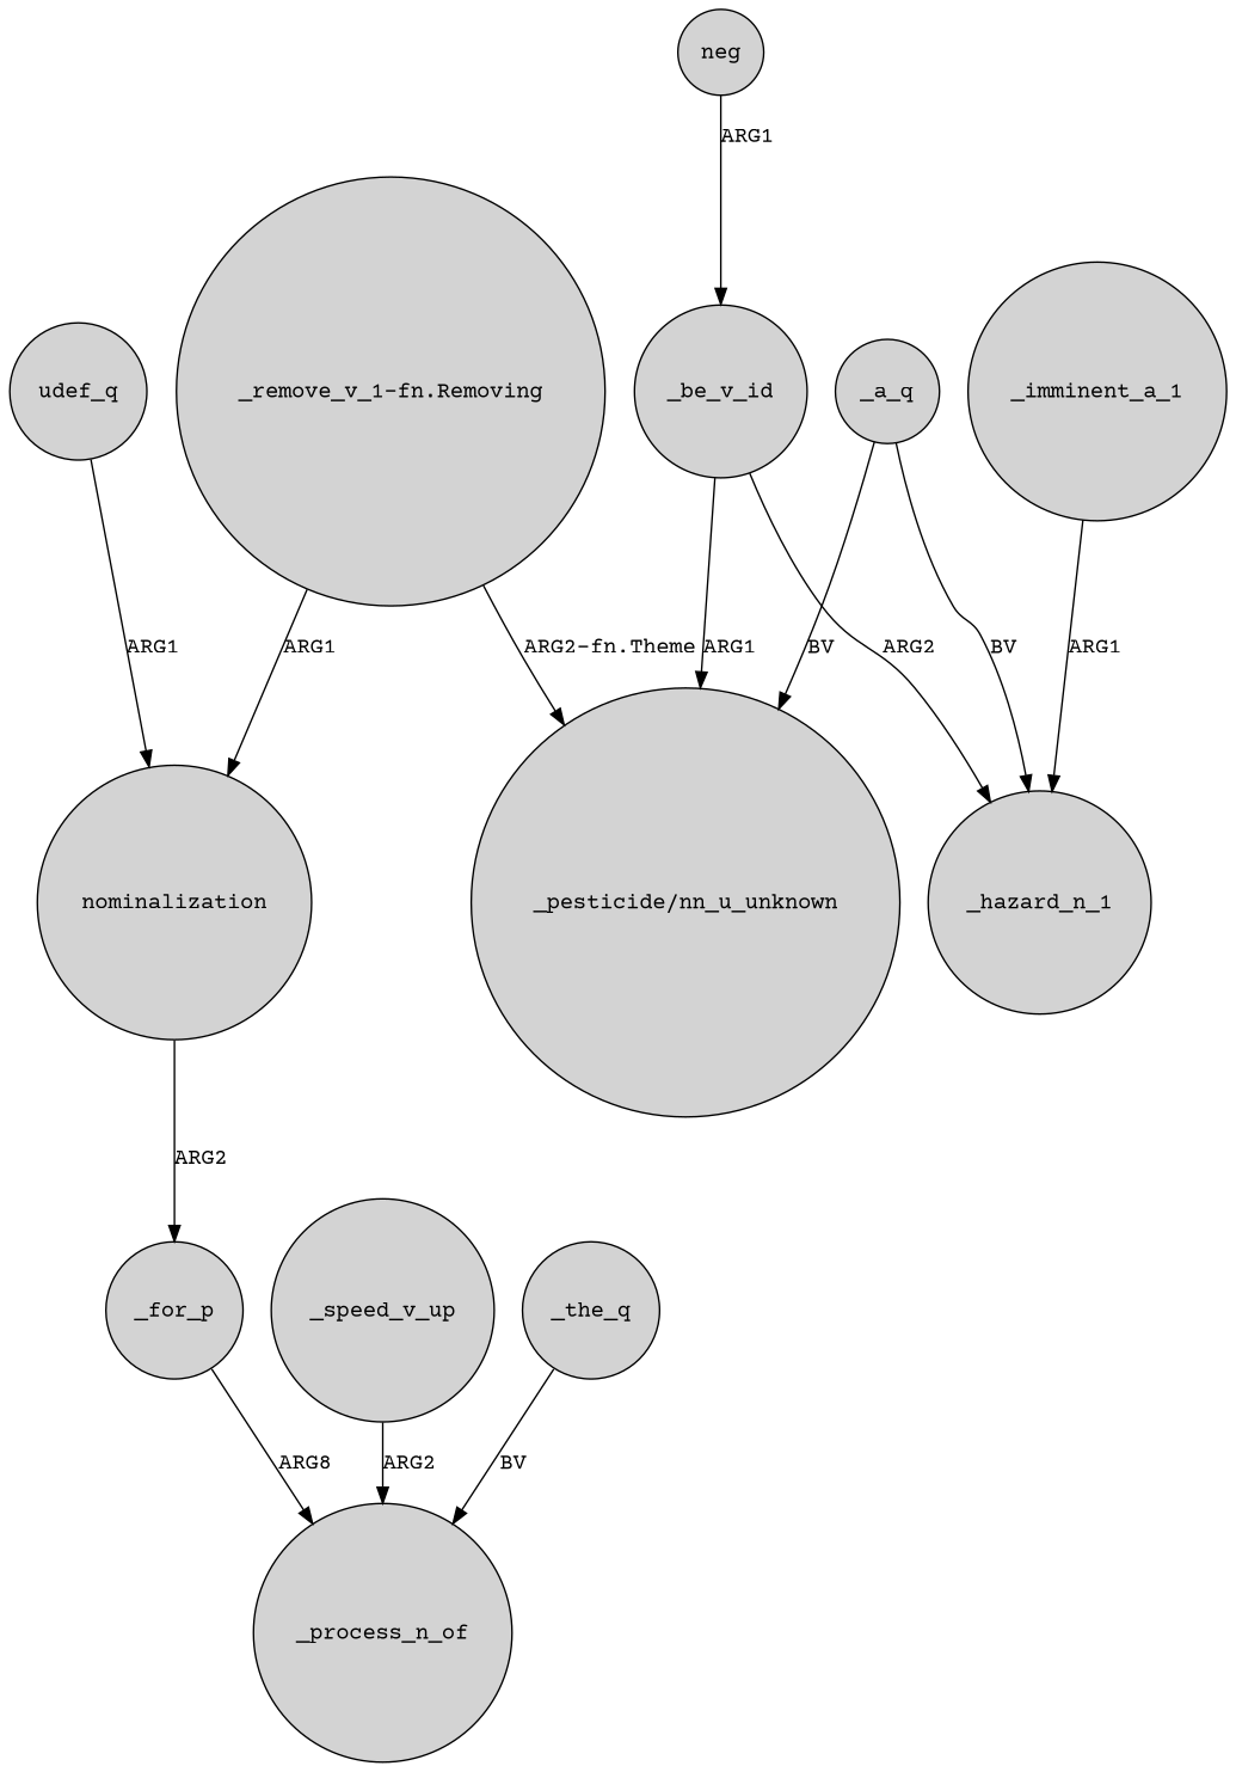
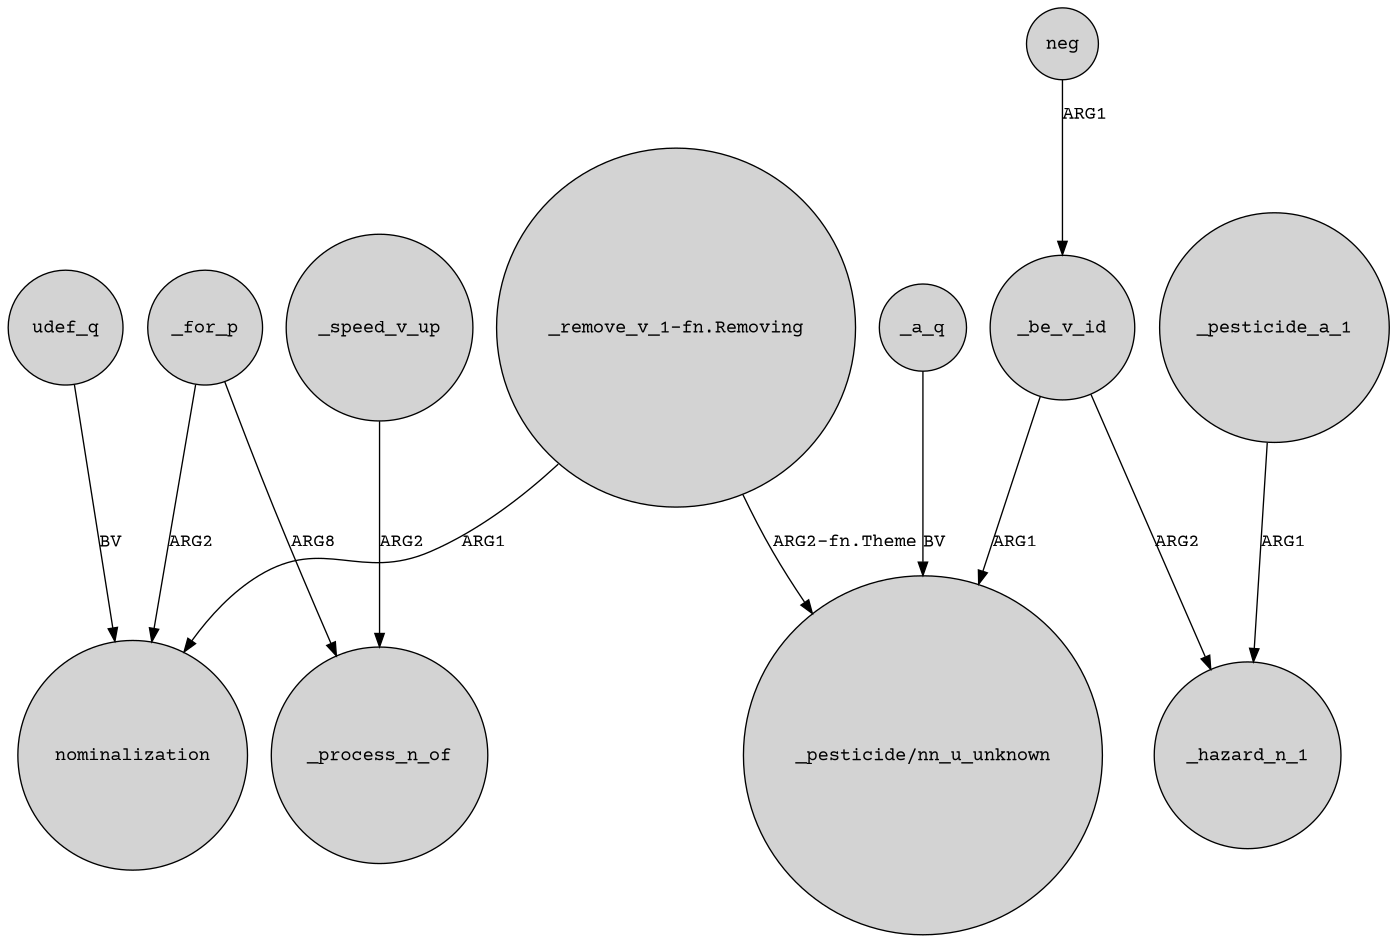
  digraph {
    fontname="Courier Prime"
    node [fontname="Courier Prime" shape=circle style=filled]
    edge [fontname="Courier Prime"]
    _for_p
    nominalization
    _process_n_of
    "_remove_v_1-fn.Removing"
    "_pesticide/nn_u_unknown"
    _be_v_id
    _hazard_n_1
    neg
    _a_q
-   _imminent_a_1
+   _imminent_a_1 [label=_pesticide_a_1]
    _speed_v_up
    udef_q
-   _the_q
-   nominalization -> _for_p [label=ARG2]
+   _for_p -> nominalization [label=ARG2]
    _for_p -> _process_n_of [label=ARG8]
    "_remove_v_1-fn.Removing" -> nominalization [label=ARG1]
    "_remove_v_1-fn.Removing" -> "_pesticide/nn_u_unknown" [label="ARG2-fn.Theme"]
    _be_v_id -> "_pesticide/nn_u_unknown" [label=ARG1]
    _be_v_id -> _hazard_n_1 [label=ARG2]
    neg -> _be_v_id [label=ARG1]
    _a_q -> "_pesticide/nn_u_unknown" [label=BV]
-   _a_q -> _hazard_n_1 [label=BV]
    _imminent_a_1 -> _hazard_n_1 [label=ARG1]
    _speed_v_up -> _process_n_of [label=ARG2]
-   udef_q -> nominalization [label=ARG1]
-   _the_q -> _process_n_of [label=BV]
+   udef_q -> nominalization [label=BV]
  }
